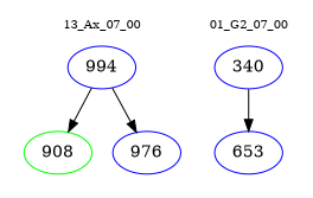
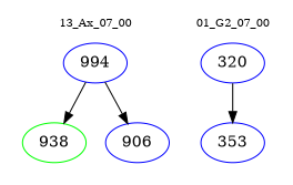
  digraph {
    node [color=blue]
    edge [color=black]
    n1 [label=994]
-   n2 [color=green label=908]
-   n3 [label=976]
-   n4 [label=340]
-   n5 [label=653]
+   n2 [color=green label=938]
+   n3 [label=906]
+   n4 [label=320]
+   n5 [label=353]
    subgraph cluster_1 {
      color=white
      fontsize=10
      label="13_Ax_07_00"
      n1
      n2
      n3
    }
    subgraph cluster_2 {
      color=white
      fontsize=10
      label="01_G2_07_00"
      n4
      n5
    }
    n1 -> n2
    n1 -> n3
    n4 -> n5
  }
